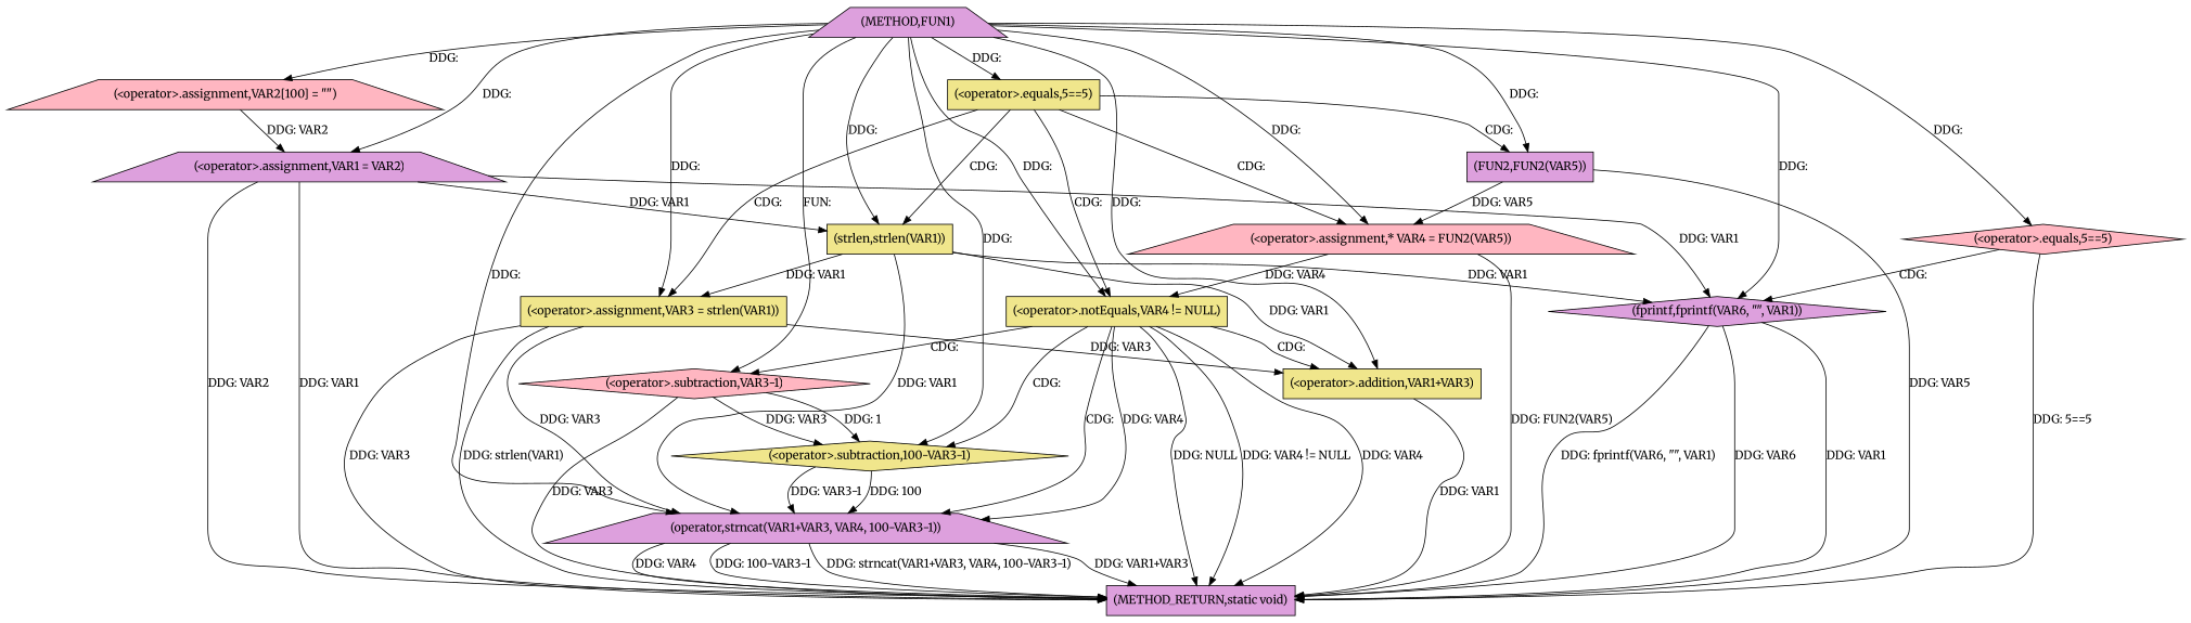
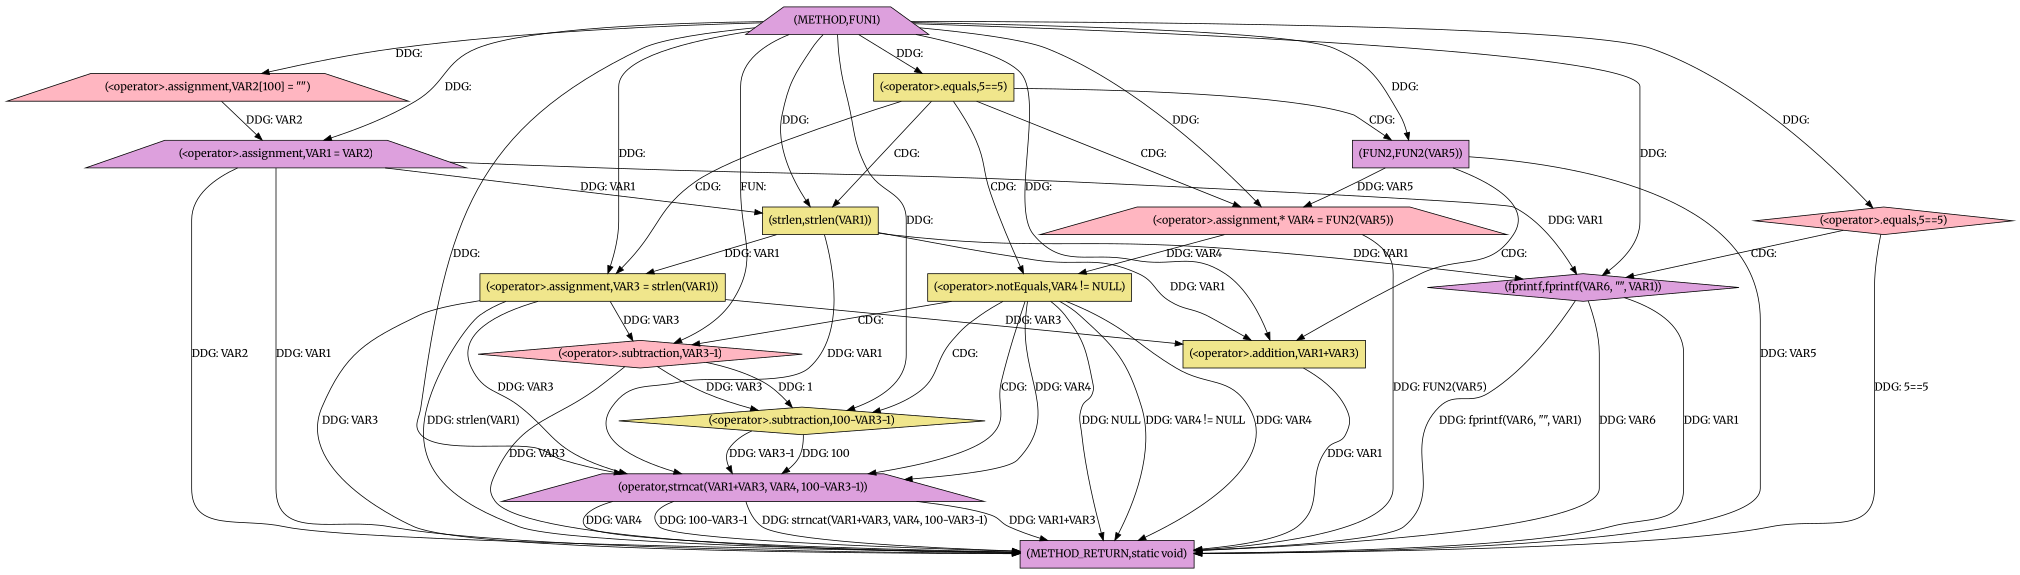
  digraph {
    fontname=Merriweather
    node [fillcolor=plum fontname=Merriweather shape=box style=filled]
    edge [fontname=Merriweather]
    n1 [label="(METHOD,FUN1)" shape=trapezium]
    n2 [fillcolor=lightpink label="(<operator>.assignment,VAR2[100] = \"\")" shape=trapezium]
    n3 [label="(<operator>.assignment,VAR1 = VAR2)" shape=trapezium]
    n4 [fillcolor=khaki label="(<operator>.equals,5==5)"]
    n5 [fillcolor=khaki label="(<operator>.assignment,VAR3 = strlen(VAR1))"]
    n6 [fillcolor=khaki label="(strlen,strlen(VAR1))"]
    n7 [fillcolor=lightpink label="(<operator>.assignment,* VAR4 = FUN2(VAR5))" shape=trapezium]
    n8 [label="(FUN2,FUN2(VAR5))"]
    n9 [fillcolor=khaki label="(<operator>.notEquals,VAR4 != NULL)"]
    n10 [label="(operator,strncat(VAR1+VAR3, VAR4, 100-VAR3-1))" shape=trapezium]
    n11 [fillcolor=khaki label="(<operator>.addition,VAR1+VAR3)"]
    n12 [fillcolor=khaki label="(<operator>.subtraction,100-VAR3-1)" shape=diamond]
    n13 [fillcolor=lightpink label="(<operator>.subtraction,VAR3-1)" shape=diamond]
    n14 [fillcolor=lightpink label="(<operator>.equals,5==5)" shape=diamond]
    n15 [label="(fprintf,fprintf(VAR6, \"\", VAR1))" shape=diamond]
    n16 [label="(METHOD_RETURN,static void)"]
    n1 -> n2 [label="DDG: "]
    n1 -> n3 [label="DDG: "]
    n1 -> n4 [label="DDG: "]
    n1 -> n5 [label="DDG: "]
    n1 -> n6 [label="DDG: "]
    n1 -> n7 [label="DDG: "]
    n1 -> n8 [label="DDG: "]
-   n1 -> n9 [label="DDG: "]
    n1 -> n10 [label="DDG: "]
    n1 -> n11 [label="DDG: "]
    n1 -> n12 [label="DDG: "]
    n1 -> n13 [label="FUN: "]
    n1 -> n14 [label="DDG: "]
    n1 -> n15 [label="DDG: "]
    n2 -> n3 [label="DDG: VAR2"]
    n3 -> n6 [label="DDG: VAR1"]
    n3 -> n15 [label="DDG: VAR1"]
    n3 -> n16 [label="DDG: VAR1"]
    n3 -> n16 [label="DDG: VAR2"]
    n4 -> n5 [label="CDG: "]
    n4 -> n6 [label="CDG: "]
    n4 -> n7 [label="CDG: "]
    n4 -> n8 [label="CDG: "]
    n4 -> n9 [label="CDG: "]
    n5 -> n10 [label="DDG: VAR3"]
    n5 -> n11 [label="DDG: VAR3"]
+   n5 -> n13 [label="DDG: VAR3"]
    n5 -> n16 [label="DDG: VAR3"]
    n5 -> n16 [label="DDG: strlen(VAR1)"]
    n6 -> n5 [label="DDG: VAR1"]
    n6 -> n10 [label="DDG: VAR1"]
    n6 -> n11 [label="DDG: VAR1"]
    n6 -> n15 [label="DDG: VAR1"]
    n7 -> n9 [label="DDG: VAR4"]
    n7 -> n16 [label="DDG: FUN2(VAR5)"]
    n8 -> n7 [label="DDG: VAR5"]
    n8 -> n16 [label="DDG: VAR5"]
    n9 -> n10 [label="DDG: VAR4"]
    n9 -> n10 [label="CDG: "]
-   n9 -> n11 [label="CDG: "]
+   n8 -> n11 [label="CDG: "]
    n9 -> n12 [label="CDG: "]
    n9 -> n13 [label="CDG: "]
    n9 -> n16 [label="DDG: NULL"]
    n9 -> n16 [label="DDG: VAR4 != NULL"]
    n9 -> n16 [label="DDG: VAR4"]
    n10 -> n16 [label="DDG: VAR1+VAR3"]
    n10 -> n16 [label="DDG: VAR4"]
    n10 -> n16 [label="DDG: 100-VAR3-1"]
    n10 -> n16 [label="DDG: strncat(VAR1+VAR3, VAR4, 100-VAR3-1)"]
    n11 -> n16 [label="DDG: VAR1"]
    n12 -> n10 [label="DDG: 100"]
    n12 -> n10 [label="DDG: VAR3-1"]
    n13 -> n12 [label="DDG: VAR3"]
    n13 -> n12 [label="DDG: 1"]
    n13 -> n16 [label="DDG: VAR3"]
    n14 -> n15 [label="CDG: "]
    n14 -> n16 [label="DDG: 5==5"]
    n15 -> n16 [label="DDG: VAR1"]
    n15 -> n16 [label="DDG: fprintf(VAR6, \"\", VAR1)"]
    n15 -> n16 [label="DDG: VAR6"]
  }
